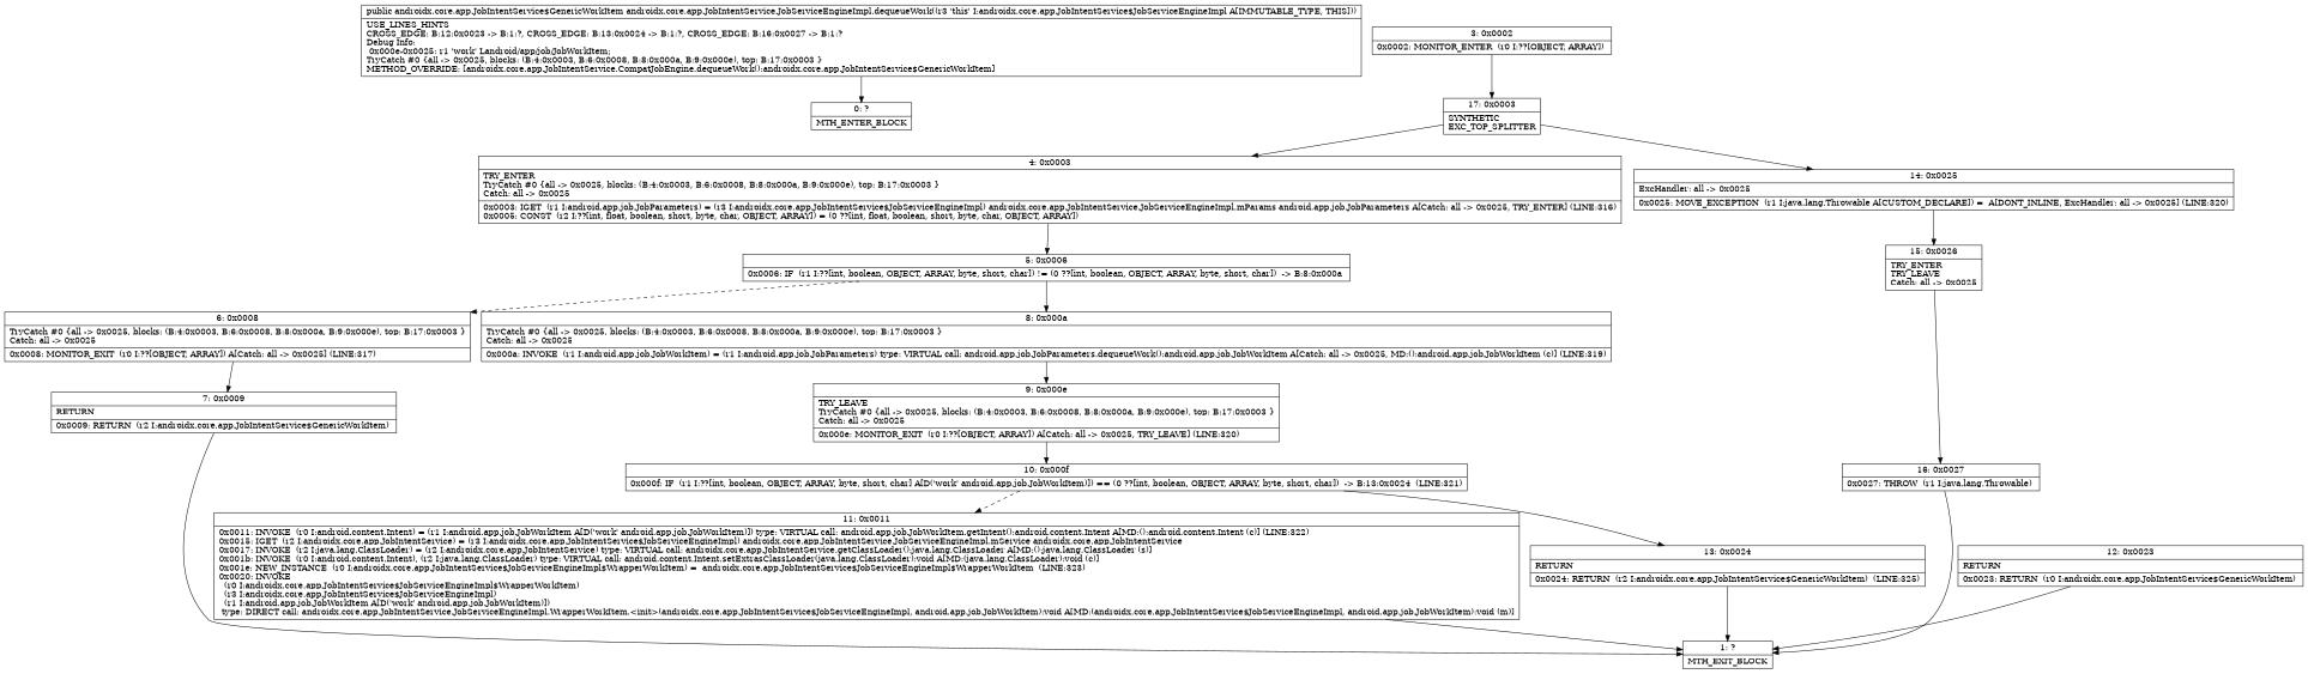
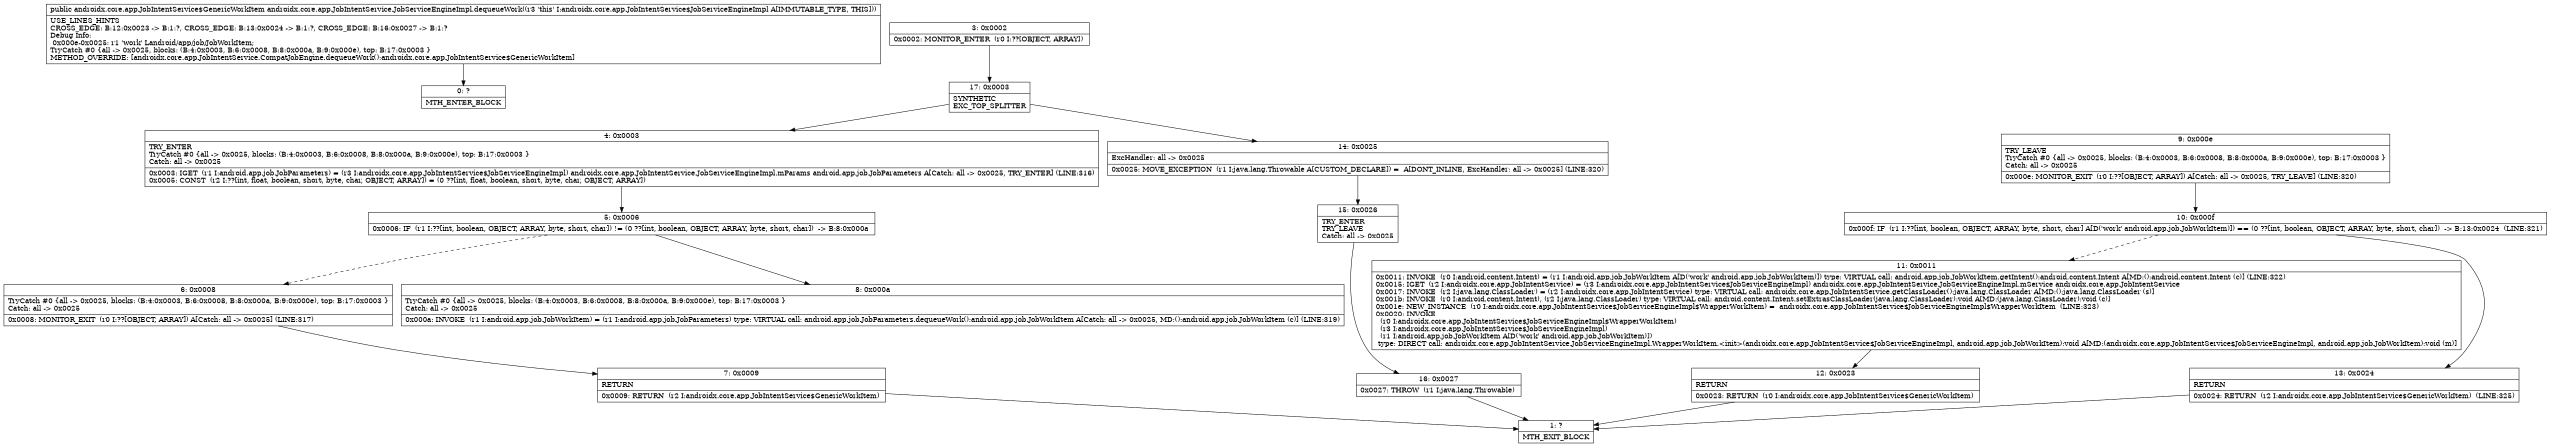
  digraph {
    node [shape=record]
    n1 [label="{0\:\ ?|MTH_ENTER_BLOCK\l}"]
    n2 [label="{3\:\ 0x0002|0x0002: MONITOR_ENTER  (r0 I:??[OBJECT, ARRAY]) \l}"]
    n3 [label="{17\:\ 0x0003|SYNTHETIC\lEXC_TOP_SPLITTER\l}"]
    n4 [label="{4\:\ 0x0003|TRY_ENTER\lTryCatch #0 \{all \-\> 0x0025, blocks: (B:4:0x0003, B:6:0x0008, B:8:0x000a, B:9:0x000e), top: B:17:0x0003 \}\lCatch: all \-\> 0x0025\l|0x0003: IGET  (r1 I:android.app.job.JobParameters) = (r3 I:androidx.core.app.JobIntentService$JobServiceEngineImpl) androidx.core.app.JobIntentService.JobServiceEngineImpl.mParams android.app.job.JobParameters A[Catch: all \-\> 0x0025, TRY_ENTER] (LINE:316)\l0x0005: CONST  (r2 I:??[int, float, boolean, short, byte, char, OBJECT, ARRAY]) = (0 ??[int, float, boolean, short, byte, char, OBJECT, ARRAY]) \l}"]
    n5 [label="{14\:\ 0x0025|ExcHandler: all \-\> 0x0025\l|0x0025: MOVE_EXCEPTION  (r1 I:java.lang.Throwable A[CUSTOM_DECLARE]) =  A[DONT_INLINE, ExcHandler: all \-\> 0x0025] (LINE:320)\l}"]
    n6 [label="{5\:\ 0x0006|0x0006: IF  (r1 I:??[int, boolean, OBJECT, ARRAY, byte, short, char]) != (0 ??[int, boolean, OBJECT, ARRAY, byte, short, char])  \-\> B:8:0x000a \l}"]
    n7 [label="{15\:\ 0x0026|TRY_ENTER\lTRY_LEAVE\lCatch: all \-\> 0x0025\l}"]
    n8 [label="{6\:\ 0x0008|TryCatch #0 \{all \-\> 0x0025, blocks: (B:4:0x0003, B:6:0x0008, B:8:0x000a, B:9:0x000e), top: B:17:0x0003 \}\lCatch: all \-\> 0x0025\l|0x0008: MONITOR_EXIT  (r0 I:??[OBJECT, ARRAY]) A[Catch: all \-\> 0x0025] (LINE:317)\l}"]
    n9 [label="{8\:\ 0x000a|TryCatch #0 \{all \-\> 0x0025, blocks: (B:4:0x0003, B:6:0x0008, B:8:0x000a, B:9:0x000e), top: B:17:0x0003 \}\lCatch: all \-\> 0x0025\l|0x000a: INVOKE  (r1 I:android.app.job.JobWorkItem) = (r1 I:android.app.job.JobParameters) type: VIRTUAL call: android.app.job.JobParameters.dequeueWork():android.app.job.JobWorkItem A[Catch: all \-\> 0x0025, MD:():android.app.job.JobWorkItem (c)] (LINE:319)\l}"]
    n10 [label="{7\:\ 0x0009|RETURN\l|0x0009: RETURN  (r2 I:androidx.core.app.JobIntentService$GenericWorkItem) \l}"]
    n11 [label="{9\:\ 0x000e|TRY_LEAVE\lTryCatch #0 \{all \-\> 0x0025, blocks: (B:4:0x0003, B:6:0x0008, B:8:0x000a, B:9:0x000e), top: B:17:0x0003 \}\lCatch: all \-\> 0x0025\l|0x000e: MONITOR_EXIT  (r0 I:??[OBJECT, ARRAY]) A[Catch: all \-\> 0x0025, TRY_LEAVE] (LINE:320)\l}"]
    n12 [label="{1\:\ ?|MTH_EXIT_BLOCK\l}"]
    n13 [label="{10\:\ 0x000f|0x000f: IF  (r1 I:??[int, boolean, OBJECT, ARRAY, byte, short, char] A[D('work' android.app.job.JobWorkItem)]) == (0 ??[int, boolean, OBJECT, ARRAY, byte, short, char])  \-\> B:13:0x0024  (LINE:321)\l}"]
    n14 [label="{11\:\ 0x0011|0x0011: INVOKE  (r0 I:android.content.Intent) = (r1 I:android.app.job.JobWorkItem A[D('work' android.app.job.JobWorkItem)]) type: VIRTUAL call: android.app.job.JobWorkItem.getIntent():android.content.Intent A[MD:():android.content.Intent (c)] (LINE:322)\l0x0015: IGET  (r2 I:androidx.core.app.JobIntentService) = (r3 I:androidx.core.app.JobIntentService$JobServiceEngineImpl) androidx.core.app.JobIntentService.JobServiceEngineImpl.mService androidx.core.app.JobIntentService \l0x0017: INVOKE  (r2 I:java.lang.ClassLoader) = (r2 I:androidx.core.app.JobIntentService) type: VIRTUAL call: androidx.core.app.JobIntentService.getClassLoader():java.lang.ClassLoader A[MD:():java.lang.ClassLoader (s)]\l0x001b: INVOKE  (r0 I:android.content.Intent), (r2 I:java.lang.ClassLoader) type: VIRTUAL call: android.content.Intent.setExtrasClassLoader(java.lang.ClassLoader):void A[MD:(java.lang.ClassLoader):void (c)]\l0x001e: NEW_INSTANCE  (r0 I:androidx.core.app.JobIntentService$JobServiceEngineImpl$WrapperWorkItem) =  androidx.core.app.JobIntentService$JobServiceEngineImpl$WrapperWorkItem  (LINE:323)\l0x0020: INVOKE  \l  (r0 I:androidx.core.app.JobIntentService$JobServiceEngineImpl$WrapperWorkItem)\l  (r3 I:androidx.core.app.JobIntentService$JobServiceEngineImpl)\l  (r1 I:android.app.job.JobWorkItem A[D('work' android.app.job.JobWorkItem)])\l type: DIRECT call: androidx.core.app.JobIntentService.JobServiceEngineImpl.WrapperWorkItem.\<init\>(androidx.core.app.JobIntentService$JobServiceEngineImpl, android.app.job.JobWorkItem):void A[MD:(androidx.core.app.JobIntentService$JobServiceEngineImpl, android.app.job.JobWorkItem):void (m)]\l}"]
    n15 [label="{13\:\ 0x0024|RETURN\l|0x0024: RETURN  (r2 I:androidx.core.app.JobIntentService$GenericWorkItem)  (LINE:325)\l}"]
    n16 [label="{12\:\ 0x0023|RETURN\l|0x0023: RETURN  (r0 I:androidx.core.app.JobIntentService$GenericWorkItem) \l}"]
    n17 [label="{16\:\ 0x0027|0x0027: THROW  (r1 I:java.lang.Throwable) \l}"]
    n18 [label="{public androidx.core.app.JobIntentService$GenericWorkItem androidx.core.app.JobIntentService.JobServiceEngineImpl.dequeueWork((r3 'this' I:androidx.core.app.JobIntentService$JobServiceEngineImpl A[IMMUTABLE_TYPE, THIS]))  | USE_LINES_HINTS\lCROSS_EDGE: B:12:0x0023 \-\> B:1:?, CROSS_EDGE: B:13:0x0024 \-\> B:1:?, CROSS_EDGE: B:16:0x0027 \-\> B:1:?\lDebug Info:\l  0x000e\-0x0025: r1 'work' Landroid\/app\/job\/JobWorkItem;\lTryCatch #0 \{all \-\> 0x0025, blocks: (B:4:0x0003, B:6:0x0008, B:8:0x000a, B:9:0x000e), top: B:17:0x0003 \}\lMETHOD_OVERRIDE: [androidx.core.app.JobIntentService.CompatJobEngine.dequeueWork():androidx.core.app.JobIntentService$GenericWorkItem]\l}"]
    n2 -> n3
    n3 -> n4
    n3 -> n5
    n4 -> n6
    n5 -> n7
    n6 -> n8 [style=dashed]
    n6 -> n9
    n7 -> n17
    n8 -> n10
-   n9 -> n11
    n10 -> n12
    n11 -> n13
    n13 -> n14 [style=dashed]
    n13 -> n15
-   n14 -> n12
+   n14 -> n16
    n15 -> n12
    n16 -> n12
    n17 -> n12
    n18 -> n1
  }
